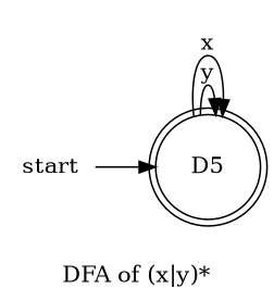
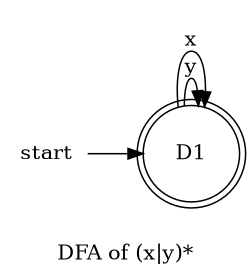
  digraph {
    label="DFA of (x|y)*"
    rankdir=LR
    start [shape=none]
-   n2 [label=D5 shape=doublecircle]
+   n2 [label=D1 shape=doublecircle]
    start -> n2
    n2 -> n2 [label=y]
    n2 -> n2 [label=x]
  }
